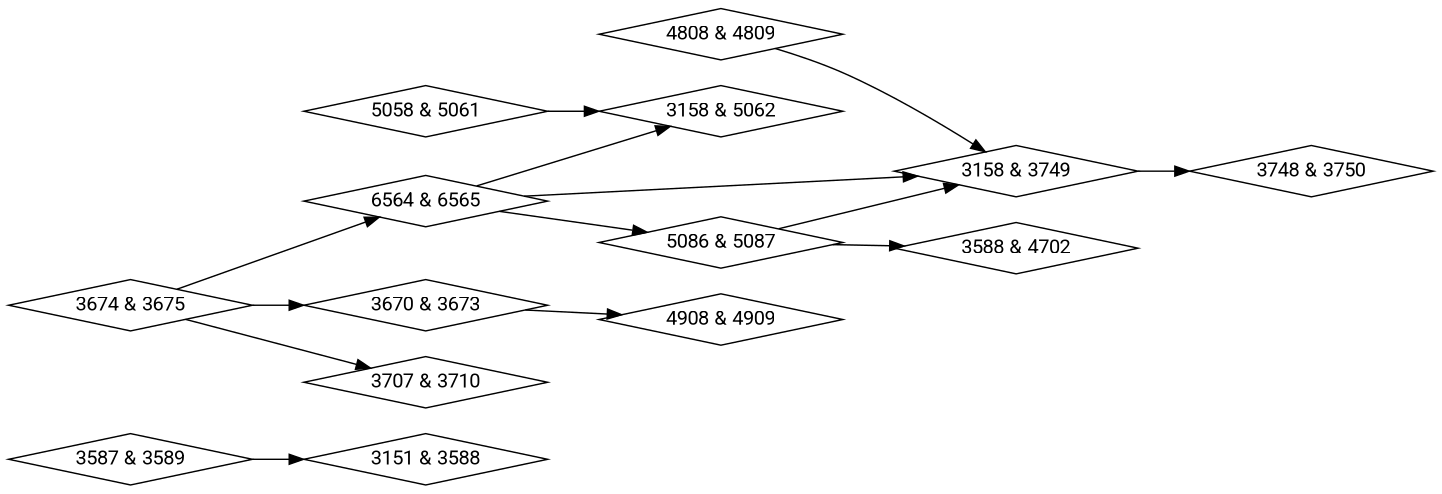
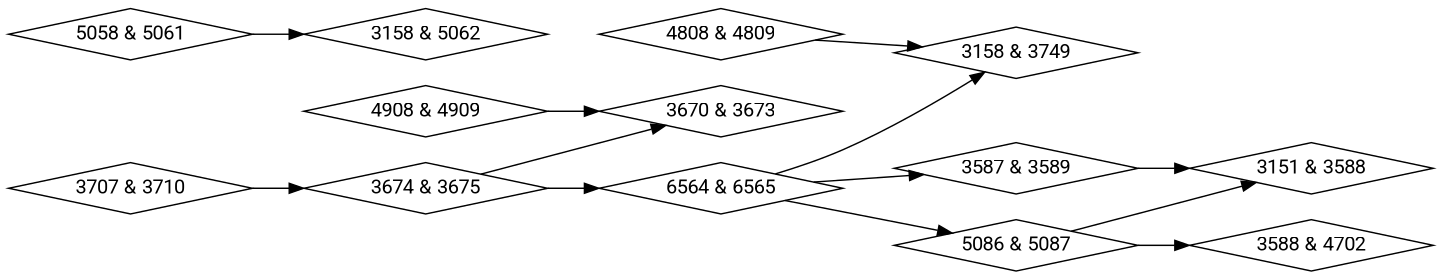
  digraph {
    fontname=Roboto
    rankdir=LR
    node [fontname=Roboto shape=diamond]
    edge [fontname=Roboto]
    n1 [label="3151 & 3588"]
    n2 [label="3587 & 3589"]
    n3 [label="3588 & 4702"]
    n4 [label="3158 & 3749"]
-   n5 [label="3748 & 3750"]
    n6 [label="4808 & 4809"]
    n7 [label="3158 & 5062"]
    n8 [label="5058 & 5061"]
    n9 [label="3670 & 3673"]
    n10 [label="4908 & 4909"]
    n11 [label="3674 & 3675"]
    n12 [label="3707 & 3710"]
    n13 [label="6564 & 6565"]
    n14 [label="5086 & 5087"]
    n2 -> n1
-   n4 -> n5
    n6 -> n4
    n8 -> n7
-   n9 -> n10
+   n10 -> n9
    n11 -> n9
-   n11 -> n12
+   n12 -> n11
    n11 -> n13
    n13 -> n4
-   n13 -> n7
+   n13 -> n2
    n13 -> n14
-   n14 -> n4
+   n14 -> n1
    n14 -> n3
  }
